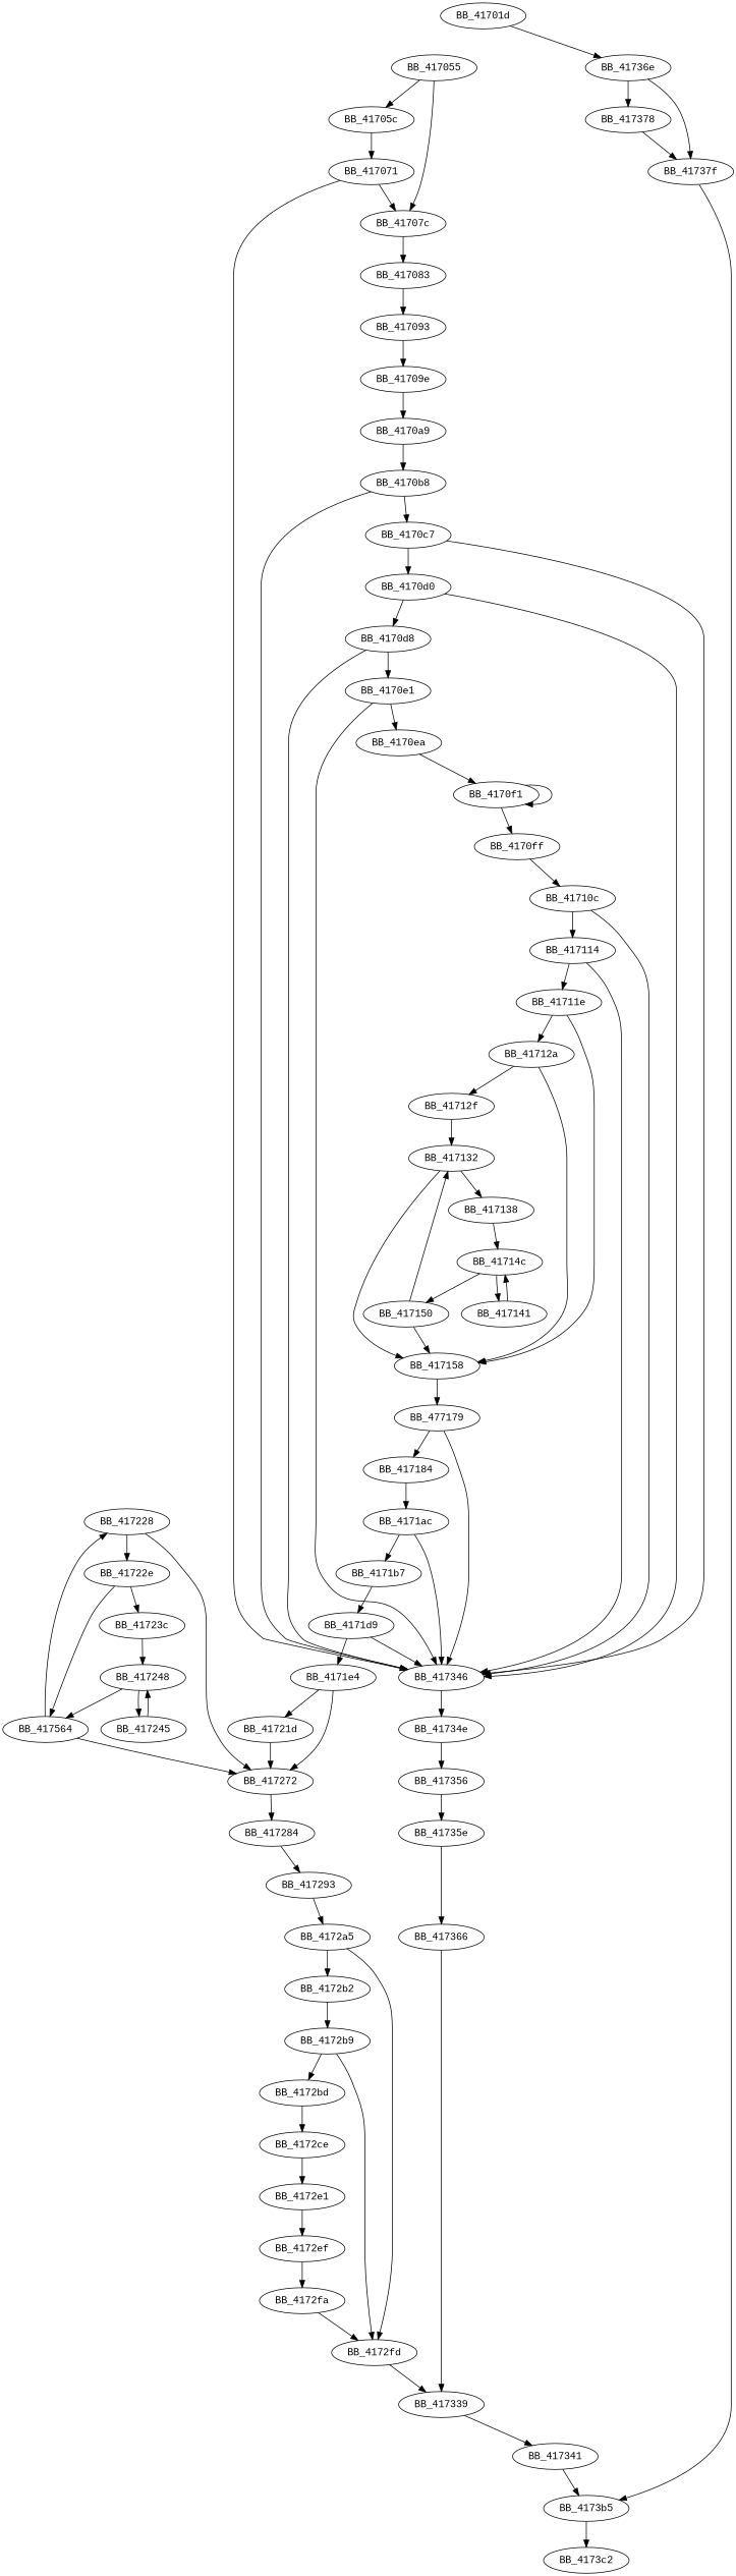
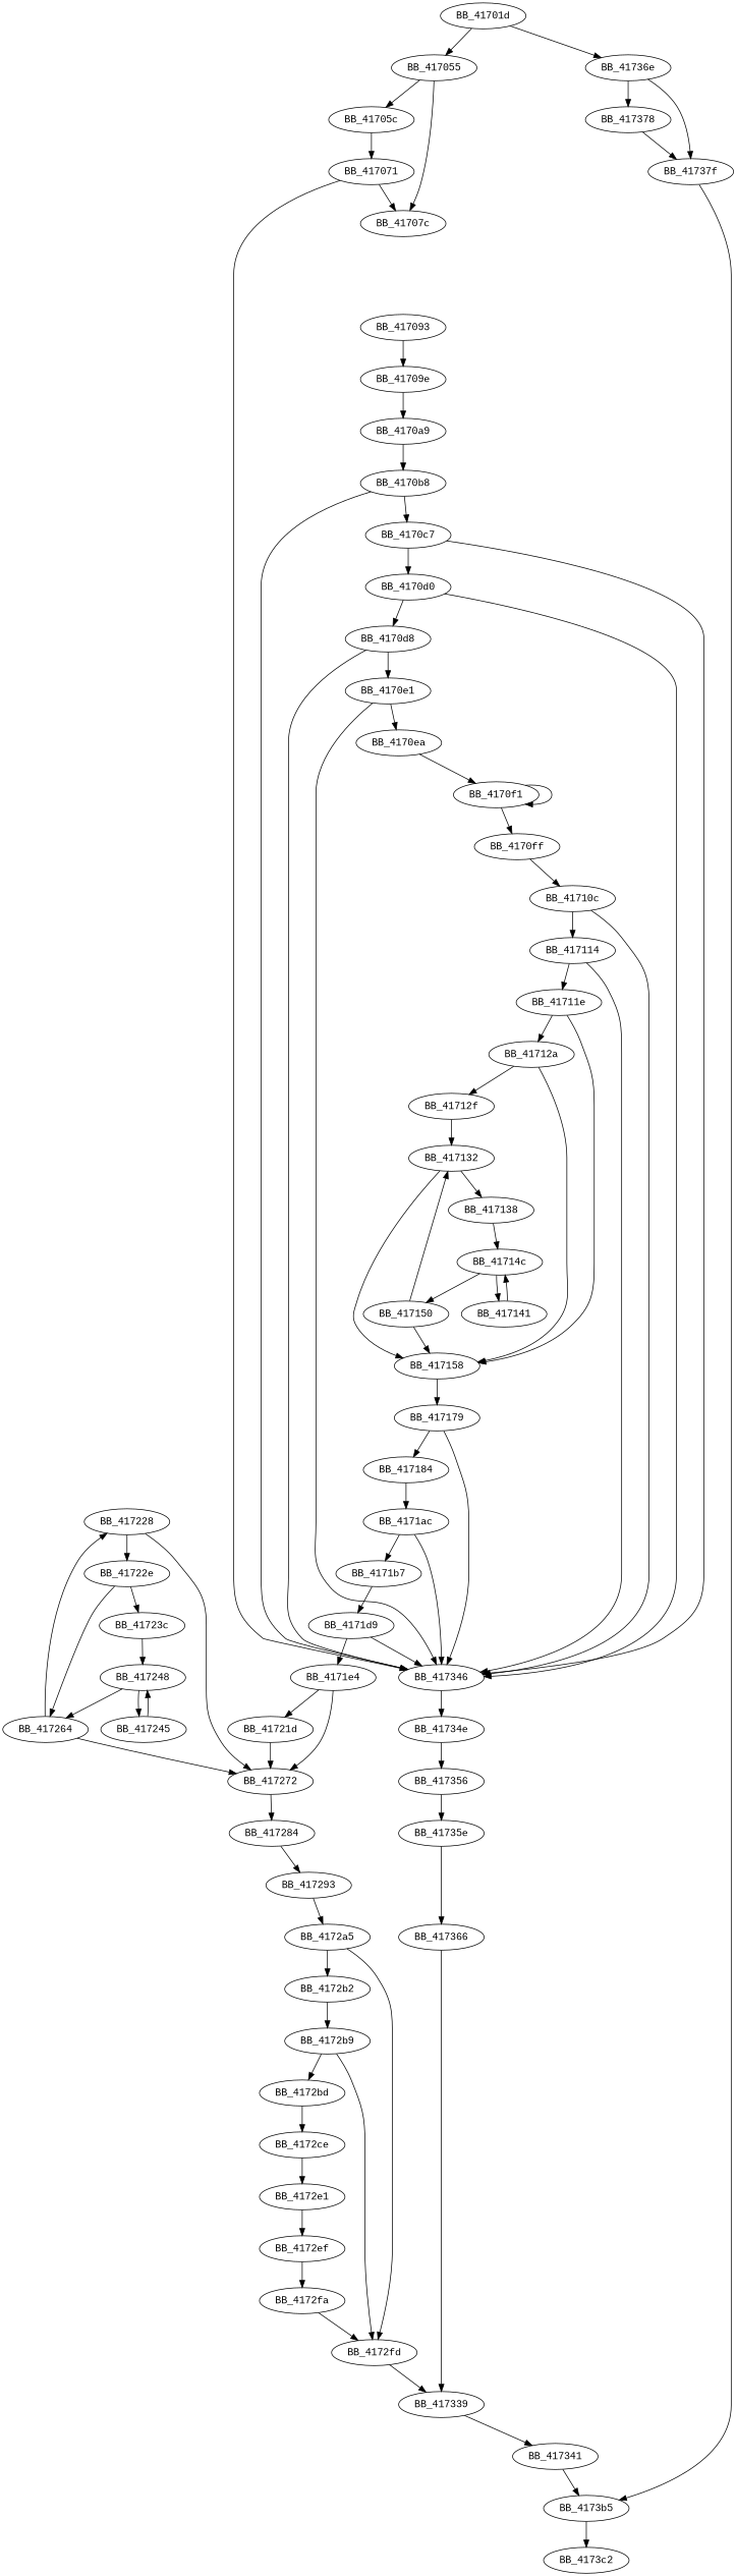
  digraph {
    fontname="Liberation Mono"
    node [fontname="Liberation Mono"]
    edge [fontname="Liberation Mono"]
    BB_41701d
    BB_417055
    BB_41736e
    BB_41705c
    BB_41707c
    BB_417378
    BB_41737f
    BB_417071
-   BB_417083
    BB_4173b5
    BB_417346
    BB_417093
    BB_41734e
    BB_417356
    BB_41709e
    BB_4170a9
    BB_4170b8
    BB_4170c7
    BB_4170d0
    BB_4170d8
    BB_4170e1
    BB_4170ea
    BB_4170f1
    BB_4170ff
    BB_41710c
    BB_417114
    BB_41711e
    BB_41712a
    BB_417158
    BB_41712f
-   BB_417179 [label=BB_477179]
+   BB_417179
    BB_417132
    BB_417184
    BB_417138
    BB_41714c
    BB_417141
    BB_417150
    BB_4171ac
    BB_4171b7
    BB_4171d9
    BB_4171e4
    BB_41721d
    BB_417272
    BB_417284
    BB_417293
    BB_417228
    BB_41722e
    BB_41723c
-   BB_417264 [label=BB_417564]
+   BB_417264
    BB_417248
    BB_417245
    BB_4172a5
    BB_4172b2
    BB_4172fd
    BB_4172b9
    BB_417339
    BB_4172bd
    BB_417341
    BB_4172ce
    BB_4172e1
    BB_4172ef
    BB_4172fa
    BB_4173c2
    BB_41735e
    BB_417366
+   BB_41701d -> BB_417055
    BB_41701d -> BB_41736e
    BB_417055 -> BB_41705c
    BB_417055 -> BB_41707c
    BB_41736e -> BB_417378
    BB_41736e -> BB_41737f
    BB_41705c -> BB_417071
-   BB_41707c -> BB_417083
    BB_417378 -> BB_41737f
    BB_41737f -> BB_4173b5
    BB_417071 -> BB_41707c
    BB_417071 -> BB_417346
-   BB_417083 -> BB_417093
    BB_4173b5 -> BB_4173c2
    BB_417346 -> BB_41734e
    BB_417093 -> BB_41709e
    BB_41734e -> BB_417356
    BB_417356 -> BB_41735e
    BB_41709e -> BB_4170a9
    BB_4170a9 -> BB_4170b8
    BB_4170b8 -> BB_417346
    BB_4170b8 -> BB_4170c7
    BB_4170c7 -> BB_417346
    BB_4170c7 -> BB_4170d0
    BB_4170d0 -> BB_417346
    BB_4170d0 -> BB_4170d8
    BB_4170d8 -> BB_417346
    BB_4170d8 -> BB_4170e1
    BB_4170e1 -> BB_417346
    BB_4170e1 -> BB_4170ea
    BB_4170ea -> BB_4170f1
    BB_4170f1 -> BB_4170f1
    BB_4170f1 -> BB_4170ff
    BB_4170ff -> BB_41710c
    BB_41710c -> BB_417346
    BB_41710c -> BB_417114
    BB_417114 -> BB_417346
    BB_417114 -> BB_41711e
    BB_41711e -> BB_41712a
    BB_41711e -> BB_417158
    BB_41712a -> BB_417158
    BB_41712a -> BB_41712f
    BB_417158 -> BB_417179
    BB_41712f -> BB_417132
    BB_417179 -> BB_417346
    BB_417179 -> BB_417184
    BB_417132 -> BB_417158
    BB_417132 -> BB_417138
    BB_417184 -> BB_4171ac
    BB_417138 -> BB_41714c
    BB_41714c -> BB_417141
    BB_41714c -> BB_417150
    BB_417141 -> BB_41714c
    BB_417150 -> BB_417158
    BB_417150 -> BB_417132
    BB_4171ac -> BB_417346
    BB_4171ac -> BB_4171b7
    BB_4171b7 -> BB_4171d9
    BB_4171d9 -> BB_417346
    BB_4171d9 -> BB_4171e4
    BB_4171e4 -> BB_41721d
    BB_4171e4 -> BB_417272
    BB_41721d -> BB_417272
    BB_417272 -> BB_417284
    BB_417284 -> BB_417293
    BB_417293 -> BB_4172a5
    BB_417228 -> BB_417272
    BB_417228 -> BB_41722e
    BB_41722e -> BB_41723c
    BB_41722e -> BB_417264
    BB_41723c -> BB_417248
    BB_417264 -> BB_417272
    BB_417264 -> BB_417228
    BB_417248 -> BB_417264
    BB_417248 -> BB_417245
    BB_417245 -> BB_417248
    BB_4172a5 -> BB_4172b2
    BB_4172a5 -> BB_4172fd
    BB_4172b2 -> BB_4172b9
    BB_4172fd -> BB_417339
    BB_4172b9 -> BB_4172fd
    BB_4172b9 -> BB_4172bd
    BB_417339 -> BB_417341
    BB_4172bd -> BB_4172ce
    BB_417341 -> BB_4173b5
    BB_4172ce -> BB_4172e1
    BB_4172e1 -> BB_4172ef
    BB_4172ef -> BB_4172fa
    BB_4172fa -> BB_4172fd
    BB_41735e -> BB_417366
    BB_417366 -> BB_417339
  }
